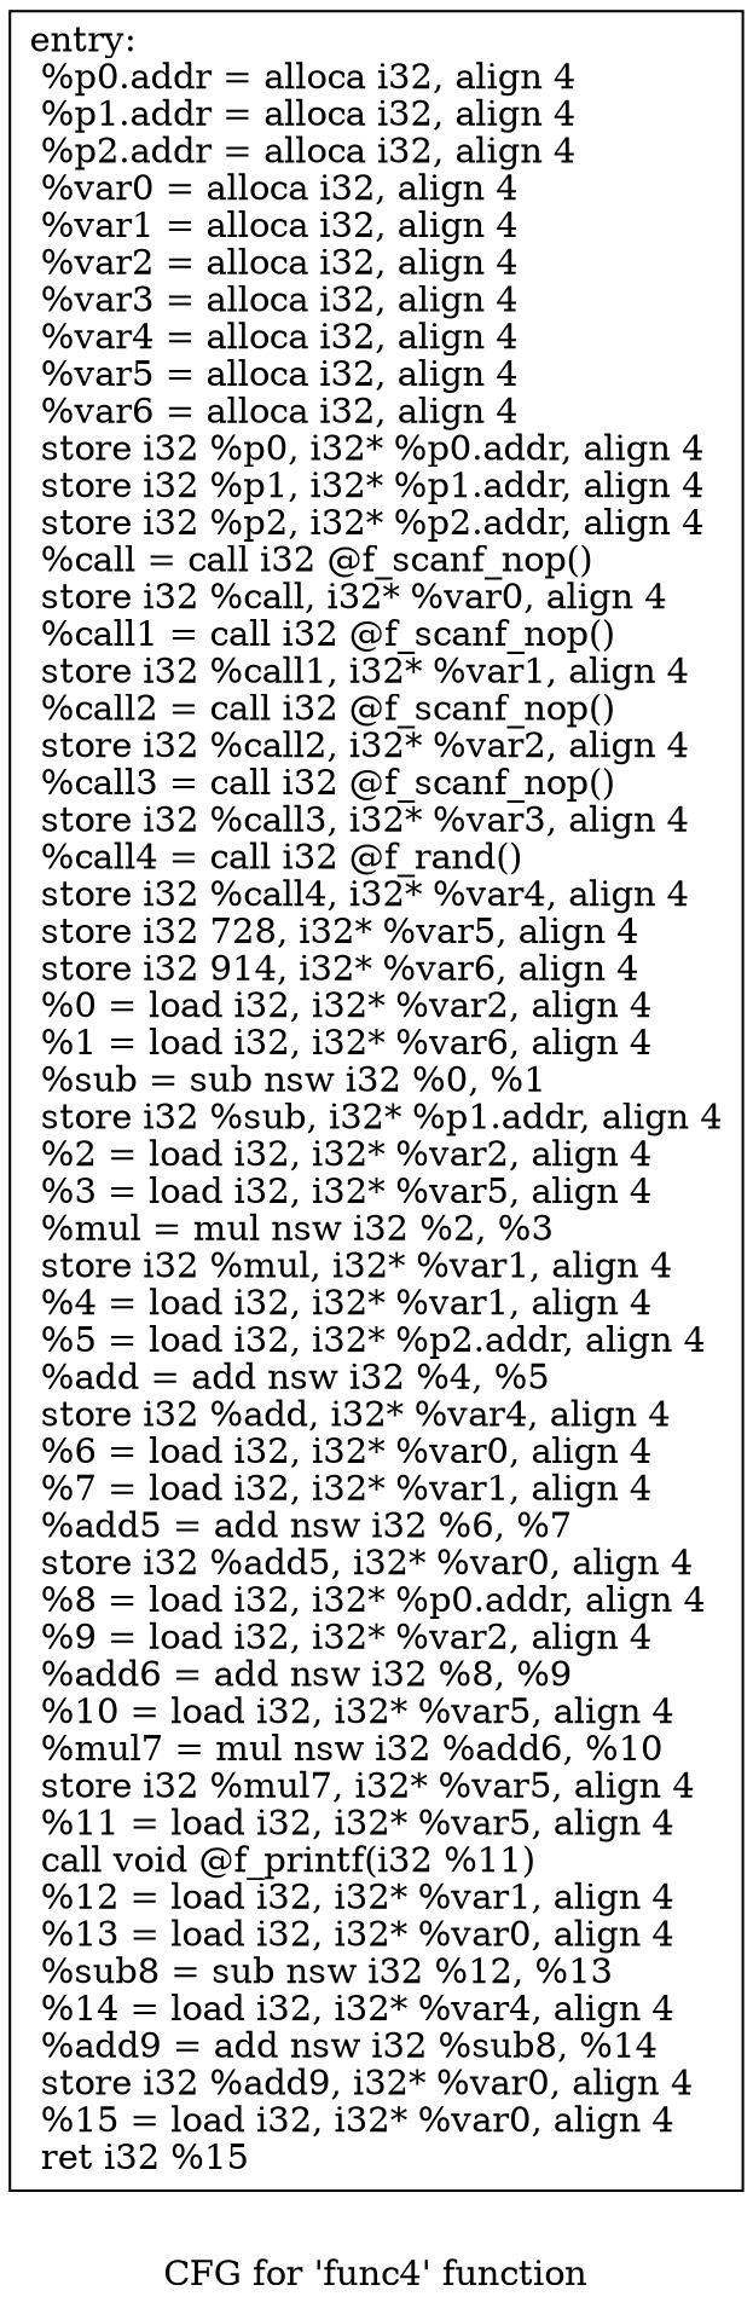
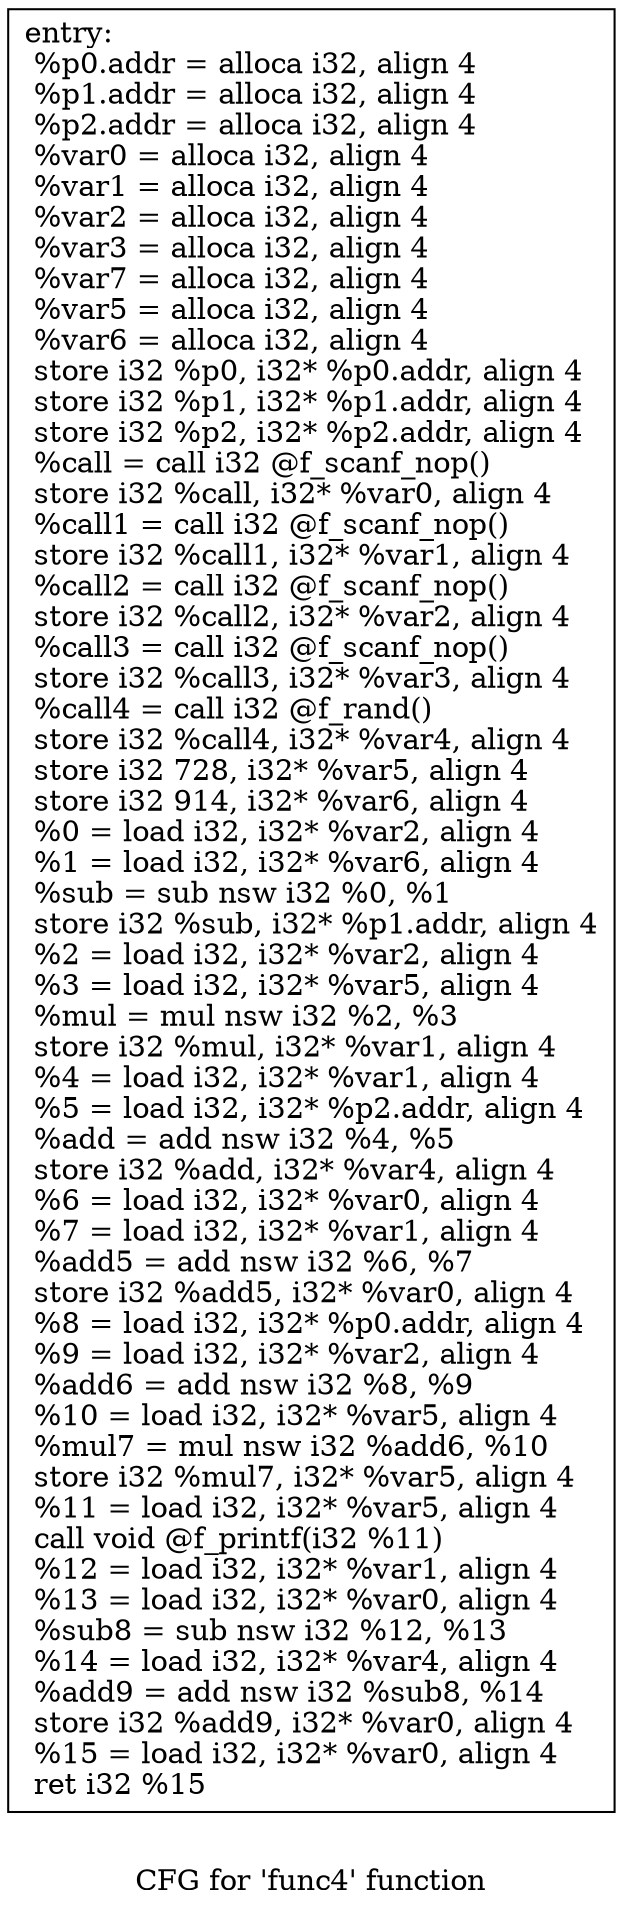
  digraph {
    label="CFG for 'func4' function"
    fontname="DejaVu Serif"
-   n1 [label="{entry:\l  %p0.addr = alloca i32, align 4\l  %p1.addr = alloca i32, align 4\l  %p2.addr = alloca i32, align 4\l  %var0 = alloca i32, align 4\l  %var1 = alloca i32, align 4\l  %var2 = alloca i32, align 4\l  %var3 = alloca i32, align 4\l  %var4 = alloca i32, align 4\l  %var5 = alloca i32, align 4\l  %var6 = alloca i32, align 4\l  store i32 %p0, i32* %p0.addr, align 4\l  store i32 %p1, i32* %p1.addr, align 4\l  store i32 %p2, i32* %p2.addr, align 4\l  %call = call i32 @f_scanf_nop()\l  store i32 %call, i32* %var0, align 4\l  %call1 = call i32 @f_scanf_nop()\l  store i32 %call1, i32* %var1, align 4\l  %call2 = call i32 @f_scanf_nop()\l  store i32 %call2, i32* %var2, align 4\l  %call3 = call i32 @f_scanf_nop()\l  store i32 %call3, i32* %var3, align 4\l  %call4 = call i32 @f_rand()\l  store i32 %call4, i32* %var4, align 4\l  store i32 728, i32* %var5, align 4\l  store i32 914, i32* %var6, align 4\l  %0 = load i32, i32* %var2, align 4\l  %1 = load i32, i32* %var6, align 4\l  %sub = sub nsw i32 %0, %1\l  store i32 %sub, i32* %p1.addr, align 4\l  %2 = load i32, i32* %var2, align 4\l  %3 = load i32, i32* %var5, align 4\l  %mul = mul nsw i32 %2, %3\l  store i32 %mul, i32* %var1, align 4\l  %4 = load i32, i32* %var1, align 4\l  %5 = load i32, i32* %p2.addr, align 4\l  %add = add nsw i32 %4, %5\l  store i32 %add, i32* %var4, align 4\l  %6 = load i32, i32* %var0, align 4\l  %7 = load i32, i32* %var1, align 4\l  %add5 = add nsw i32 %6, %7\l  store i32 %add5, i32* %var0, align 4\l  %8 = load i32, i32* %p0.addr, align 4\l  %9 = load i32, i32* %var2, align 4\l  %add6 = add nsw i32 %8, %9\l  %10 = load i32, i32* %var5, align 4\l  %mul7 = mul nsw i32 %add6, %10\l  store i32 %mul7, i32* %var5, align 4\l  %11 = load i32, i32* %var5, align 4\l  call void @f_printf(i32 %11)\l  %12 = load i32, i32* %var1, align 4\l  %13 = load i32, i32* %var0, align 4\l  %sub8 = sub nsw i32 %12, %13\l  %14 = load i32, i32* %var4, align 4\l  %add9 = add nsw i32 %sub8, %14\l  store i32 %add9, i32* %var0, align 4\l  %15 = load i32, i32* %var0, align 4\l  ret i32 %15\l}" shape=record fontname="DejaVu Serif"]
+   n1 [label="{entry:\l  %p0.addr = alloca i32, align 4\l  %p1.addr = alloca i32, align 4\l  %p2.addr = alloca i32, align 4\l  %var0 = alloca i32, align 4\l  %var1 = alloca i32, align 4\l  %var2 = alloca i32, align 4\l  %var3 = alloca i32, align 4\l  %var7 = alloca i32, align 4\l  %var5 = alloca i32, align 4\l  %var6 = alloca i32, align 4\l  store i32 %p0, i32* %p0.addr, align 4\l  store i32 %p1, i32* %p1.addr, align 4\l  store i32 %p2, i32* %p2.addr, align 4\l  %call = call i32 @f_scanf_nop()\l  store i32 %call, i32* %var0, align 4\l  %call1 = call i32 @f_scanf_nop()\l  store i32 %call1, i32* %var1, align 4\l  %call2 = call i32 @f_scanf_nop()\l  store i32 %call2, i32* %var2, align 4\l  %call3 = call i32 @f_scanf_nop()\l  store i32 %call3, i32* %var3, align 4\l  %call4 = call i32 @f_rand()\l  store i32 %call4, i32* %var4, align 4\l  store i32 728, i32* %var5, align 4\l  store i32 914, i32* %var6, align 4\l  %0 = load i32, i32* %var2, align 4\l  %1 = load i32, i32* %var6, align 4\l  %sub = sub nsw i32 %0, %1\l  store i32 %sub, i32* %p1.addr, align 4\l  %2 = load i32, i32* %var2, align 4\l  %3 = load i32, i32* %var5, align 4\l  %mul = mul nsw i32 %2, %3\l  store i32 %mul, i32* %var1, align 4\l  %4 = load i32, i32* %var1, align 4\l  %5 = load i32, i32* %p2.addr, align 4\l  %add = add nsw i32 %4, %5\l  store i32 %add, i32* %var4, align 4\l  %6 = load i32, i32* %var0, align 4\l  %7 = load i32, i32* %var1, align 4\l  %add5 = add nsw i32 %6, %7\l  store i32 %add5, i32* %var0, align 4\l  %8 = load i32, i32* %p0.addr, align 4\l  %9 = load i32, i32* %var2, align 4\l  %add6 = add nsw i32 %8, %9\l  %10 = load i32, i32* %var5, align 4\l  %mul7 = mul nsw i32 %add6, %10\l  store i32 %mul7, i32* %var5, align 4\l  %11 = load i32, i32* %var5, align 4\l  call void @f_printf(i32 %11)\l  %12 = load i32, i32* %var1, align 4\l  %13 = load i32, i32* %var0, align 4\l  %sub8 = sub nsw i32 %12, %13\l  %14 = load i32, i32* %var4, align 4\l  %add9 = add nsw i32 %sub8, %14\l  store i32 %add9, i32* %var0, align 4\l  %15 = load i32, i32* %var0, align 4\l  ret i32 %15\l}" shape=record fontname="DejaVu Serif"]
  }
